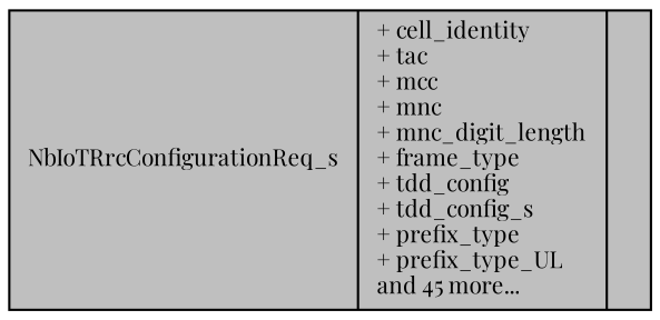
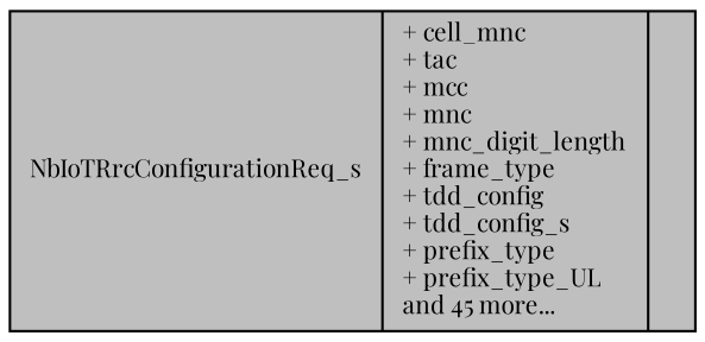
  digraph {
    rankdir=LR
    fontname="Playfair Display"
-   n1 [color=black fillcolor=grey75 fontcolor=black fontname="Playfair Display" fontsize=10 height=0.2 label="{NbIoTRrcConfigurationReq_s\n|+ cell_identity\l+ tac\l+ mcc\l+ mnc\l+ mnc_digit_length\l+ frame_type\l+ tdd_config\l+ tdd_config_s\l+ prefix_type\l+ prefix_type_UL\land 45 more...\l|}" shape=record style=filled width=0.4]
+   n1 [color=black fillcolor=grey75 fontcolor=black fontname="Playfair Display" fontsize=10 height=0.2 label="{NbIoTRrcConfigurationReq_s\n|+ cell_mnc\l+ tac\l+ mcc\l+ mnc\l+ mnc_digit_length\l+ frame_type\l+ tdd_config\l+ tdd_config_s\l+ prefix_type\l+ prefix_type_UL\land 45 more...\l|}" shape=record style=filled width=0.4]
  }
